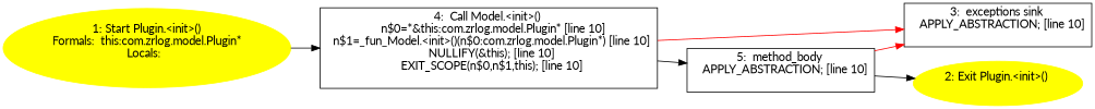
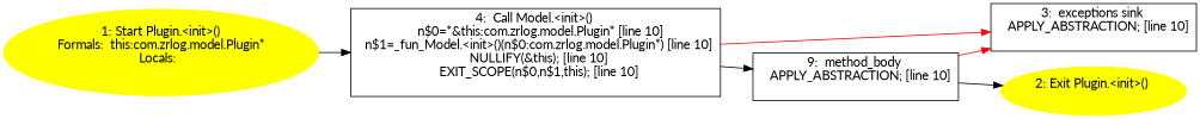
  digraph {
    fontname=Lato
    rankdir=LR
    node [fontname=Lato shape=box]
    edge [fontname=Lato]
    n1 [color=yellow label="1: Start Plugin.<init>()\nFormals:  this:com.zrlog.model.Plugin*\nLocals:  \n  " style=filled shape=""]
    n2 [label="4:  Call Model.<init>() \n   n$0=*&this:com.zrlog.model.Plugin* [line 10]\n  n$1=_fun_Model.<init>()(n$0:com.zrlog.model.Plugin*) [line 10]\n  NULLIFY(&this); [line 10]\n  EXIT_SCOPE(n$0,n$1,this); [line 10]\n "]
    n3 [label="3:  exceptions sink \n   APPLY_ABSTRACTION; [line 10]\n "]
-   n4 [label="5:  method_body \n   APPLY_ABSTRACTION; [line 10]\n "]
+   n4 [label="9:  method_body \n   APPLY_ABSTRACTION; [line 10]\n "]
    n5 [color=yellow label="2: Exit Plugin.<init>() \n  " style=filled shape=""]
    n1 -> n2
    n2 -> n3 [color=red]
    n2 -> n4
    n4 -> n3 [color=red]
    n4 -> n5
  }
